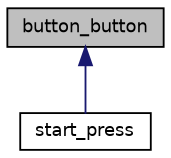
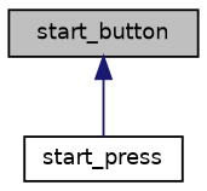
  digraph {
    rankdir=TB
    node [color=black fontname=Helvetica fontsize=10 shape=record style=filled]
-   n1 [fillcolor=grey75 fontcolor=black height=0.2 label=button_button width=0.4]
+   n1 [fillcolor=grey75 fontcolor=black height=0.2 label=start_button width=0.4]
    n2 [fillcolor=white height=0.2 label=start_press width=0.4]
    n1 -> n2 [color=midnightblue dir=back fontname=Helvetica fontsize=10 labelfontname=Helvetica labelfontsize=10 style=solid]
  }
